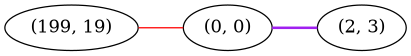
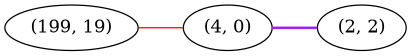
  graph {
    rankdir=LR
    "(199, 19)"
-   "(0, 0)"
-   "(2, 2)" [label="(2, 3)"]
+   "(0, 0)" [label="(4, 0)"]
+   "(2, 2)"
    "(199, 19)" -- "(0, 0)" [color=red style=solid weight=1]
    "(0, 0)" -- "(2, 2)" [color=purple style=bold weight=4]
  }
